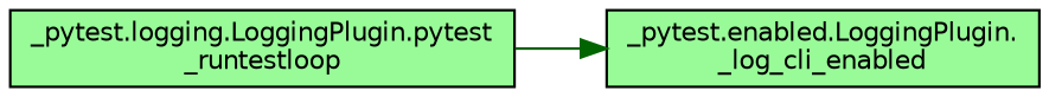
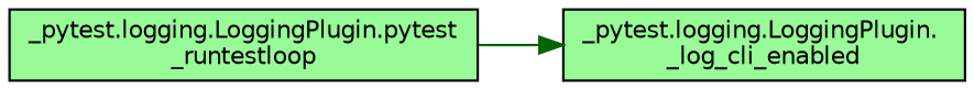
  digraph {
    rankdir=LR
    node [color=black fillcolor=palegreen fontname=Helvetica fontsize=10 shape=box style=filled]
    n1 [fontcolor=black height=0.2 label="_pytest.logging.LoggingPlugin.pytest\l_runtestloop" width=0.4]
-   n2 [height=0.2 label="_pytest.enabled.LoggingPlugin.\l_log_cli_enabled" width=0.4]
+   n2 [height=0.2 label="_pytest.logging.LoggingPlugin.\l_log_cli_enabled" width=0.4]
    n1 -> n2 [color=darkgreen fontname=Helvetica fontsize=10 labelfontname=Helvetica labelfontsize=10 style=solid arrowhead=normal]
  }
